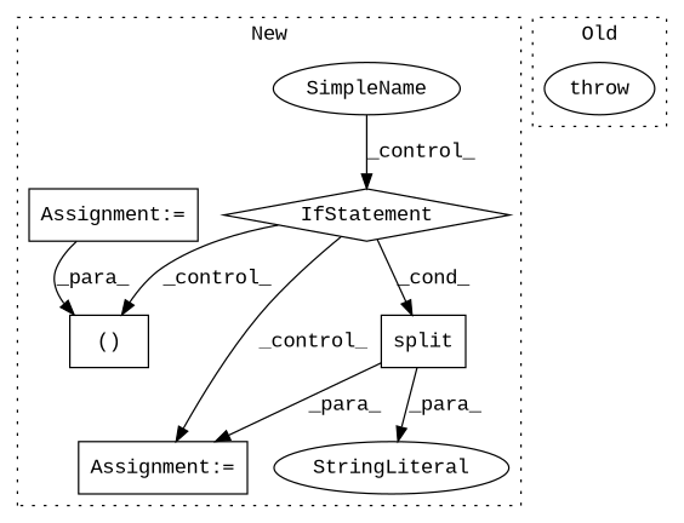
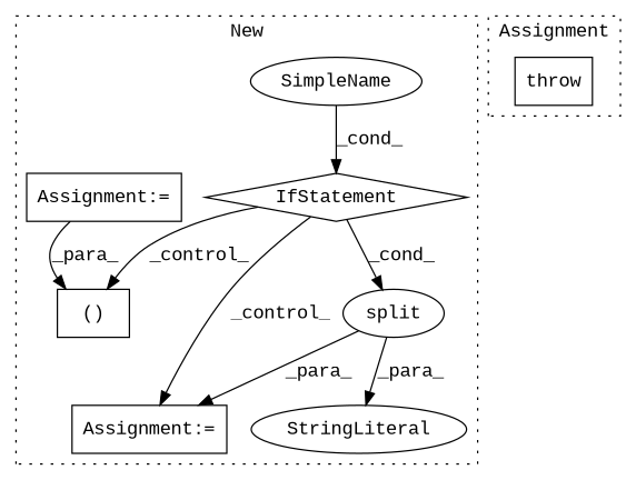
  digraph {
    fontname="Liberation Mono"
    node [a=7 fontname="Liberation Mono" shape=box]
    edge [fontname="Liberation Mono"]
-   n1 [a=32 l="6,1" label=split s="1006,1017"]
+   n1 [a=32 l="6,1" label=split s="1006,1017" shape=ellipse]
    n2 [l=2 label="Assignment:=" s=995]
    n3 [a=45 l=3 label=StringLiteral s=1012 shape=ellipse]
    n4 [a=42 label=SimpleName shape=ellipse]
    n5 [a=25 l="12,2" label=IfStatement s="923,950" shape=diamond]
    n6 [a=106 l=20 label="()" s=975]
    n7 [l=1 label="Assignment:=" s=904]
-   n8 [a=53 l=6 label=throw s=928 shape=ellipse]
+   n8 [a=53 l=6 label=throw s=928]
    subgraph cluster_1 {
      label=New
      style=dotted
      n1
      n2
      n3
      n4
      n5
      n6
      n7
    }
    subgraph cluster_2 {
-     label=Old
+     label=Assignment
      style=dotted
      n8
    }
    n1 -> n2 [label=_para_]
    n1 -> n3 [label=_para_]
-   n4 -> n5 [label=_control_]
+   n4 -> n5 [label=_cond_]
    n5 -> n1 [label=_cond_]
    n5 -> n2 [label=_control_]
    n5 -> n6 [label=_control_]
    n7 -> n6 [label=_para_]
  }
